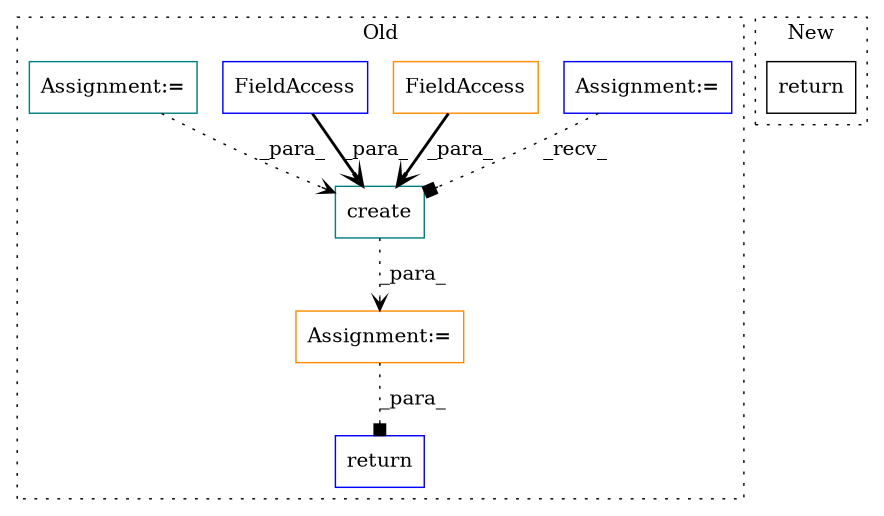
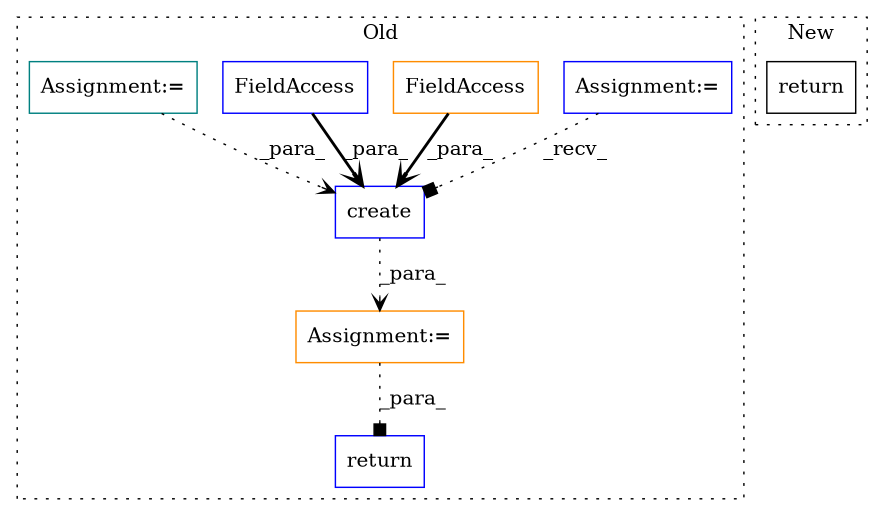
  digraph {
    node [a=7 l=7 shape=box color=blue]
    edge [style=dotted arrowhead=vee]
-   n1 [a=32 l="7,1" label=create s="7224,7342" color=teal]
+   n1 [a=32 l="7,1" label=create s="7224,7342"]
    n2 [a=41 label=return s=7355]
    n3 [label="Assignment:=" s=6948]
    n4 [l=1 label="Assignment:=" s=7215 color=darkorange]
    n5 [a=22 l=9 label=FieldAccess s=7231 color=darkorange]
    n6 [a=22 l=20 label=FieldAccess s=7322]
    n7 [l=1 label="Assignment:=" s=7136 color=teal]
    n8 [a=41 label=return s=6717 color=black]
    subgraph cluster_1 {
      label=Old
      style=dotted
      n1
      n2
      n3
      n4
      n5
      n6
      n7
    }
    subgraph cluster_2 {
      label=New
      style=dotted
      n8
    }
    n1 -> n4 [label=_para_]
    n3 -> n1 [label=_recv_ arrowhead=box]
    n4 -> n2 [label=_para_ arrowhead=box]
    n5 -> n1 [label=_para_ style=bold]
    n6 -> n1 [label=_para_ style=bold]
    n7 -> n1 [label=_para_]
  }
